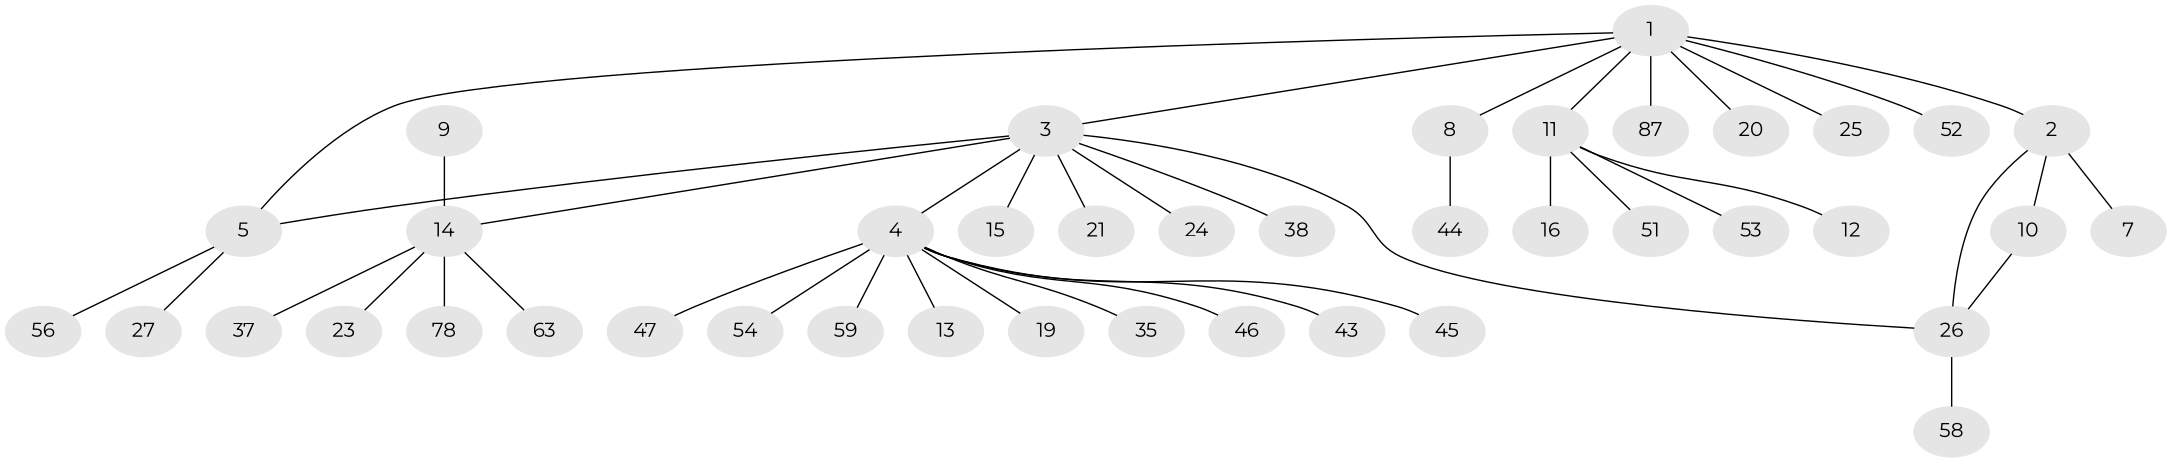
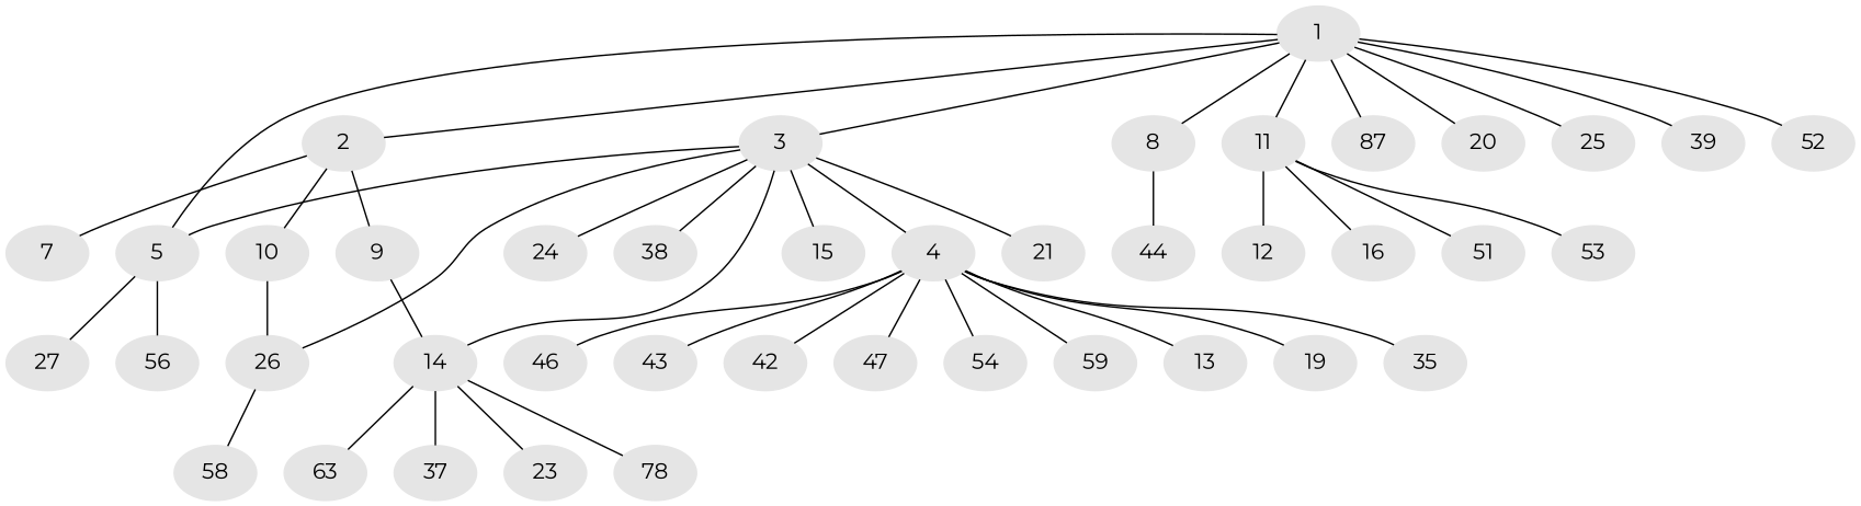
  graph {
    fontname=Montserrat
    node [color=gray90 fontname=Montserrat style=filled]
    edge [fontname=Montserrat]
    1 [super="+31"]
    2 [super="+55"]
    3 [super="+50"]
    5 [super="+42"]
    8 [super="+18"]
    11 [super="+40"]
    n7 [label=87]
    20
    25
+   39
    52
    7
    9 [super="+57"]
    10 [super="+32"]
    4 [super="+22"]
    14 [super="+49"]
    15
    21
    24
    26 [super="+46"]
    38
    27
    56
    44 [super="+48"]
    12 [super="+41"]
    16
    51
    53
    13
    19 [super="+30"]
    35
    n32 [label=46]
    43
-   45
+   45 [label=42]
    47
    54
    59
    23 [super="+34"]
    n39 [label=78]
    n40 [label=63]
    37
    58
    1 -- 2
    1 -- 3
    1 -- 5
    1 -- 8
    1 -- 11
    1 -- n7
    1 -- 20
    1 -- 25
+   1 -- 39
    1 -- 52
    2 -- 7
-   2 -- 26
+   2 -- 9
    2 -- 10
    3 -- 5
    3 -- 4 [weight=2]
    3 -- 14
    3 -- 15
    3 -- 21
    3 -- 24
    3 -- 26
    3 -- 38
    5 -- 27
    5 -- 56
    8 -- 44
    11 -- 12
    11 -- 16
    11 -- 51
    11 -- 53
    9 -- 14
    10 -- 26
    4 -- 13
    4 -- 19
    4 -- 35
    4 -- n32
    4 -- 43
    4 -- 45
    4 -- 47
    4 -- 54
    4 -- 59
    14 -- 23
    14 -- n39
    14 -- n40
    14 -- 37
    26 -- 58
  }
